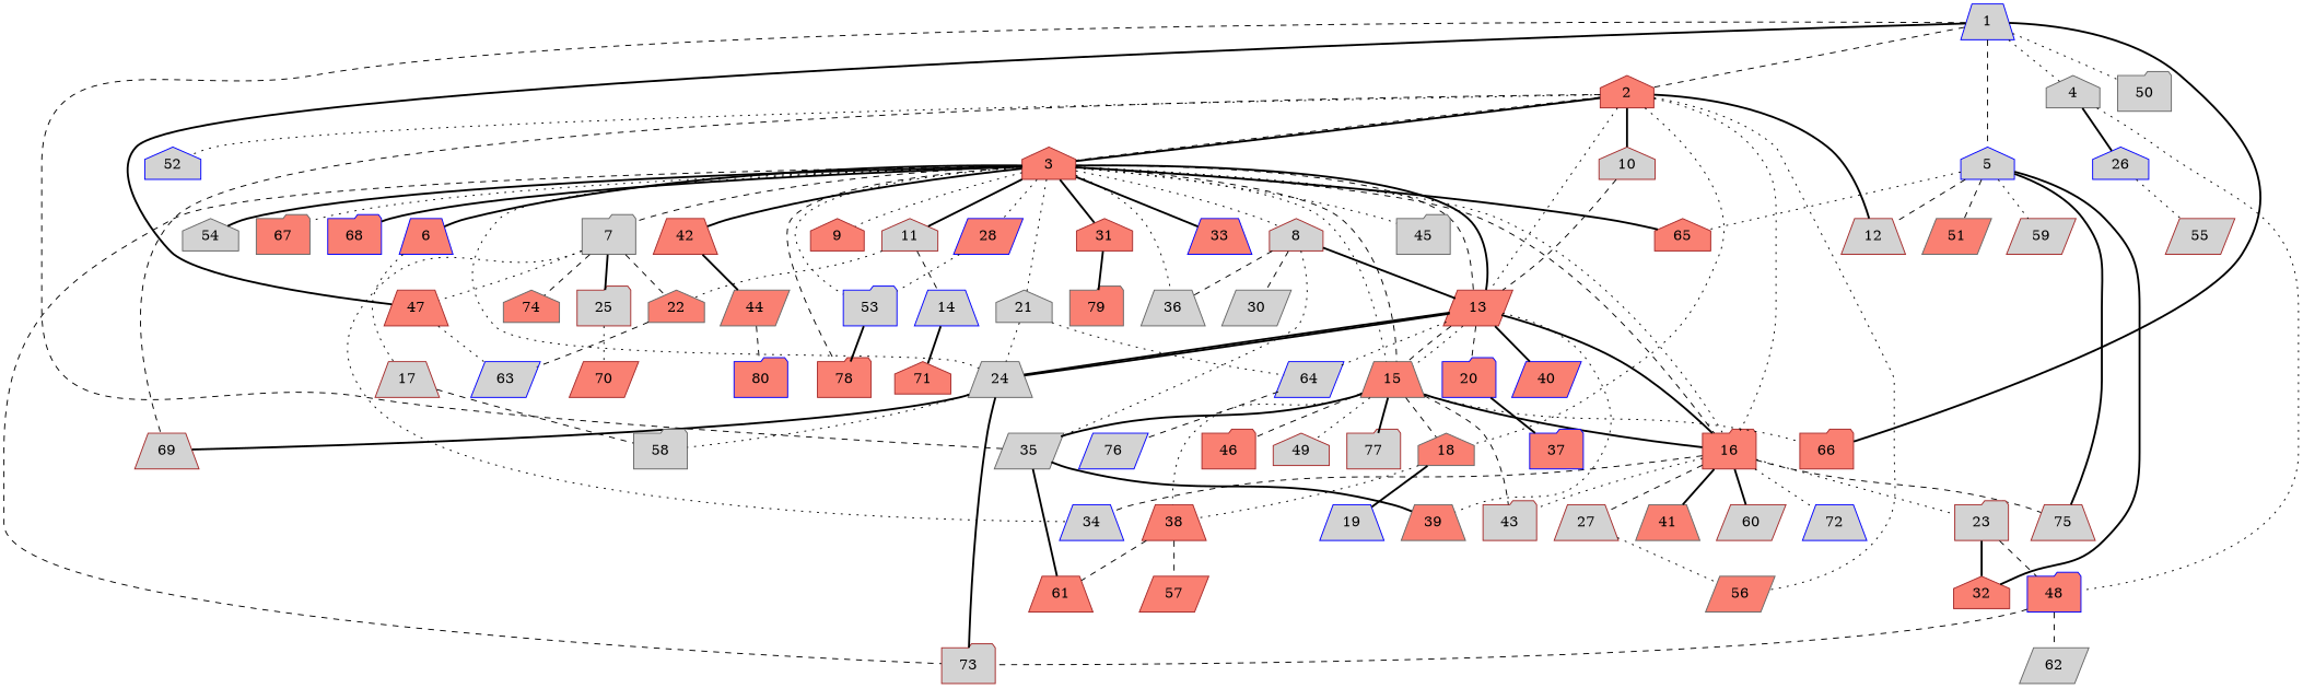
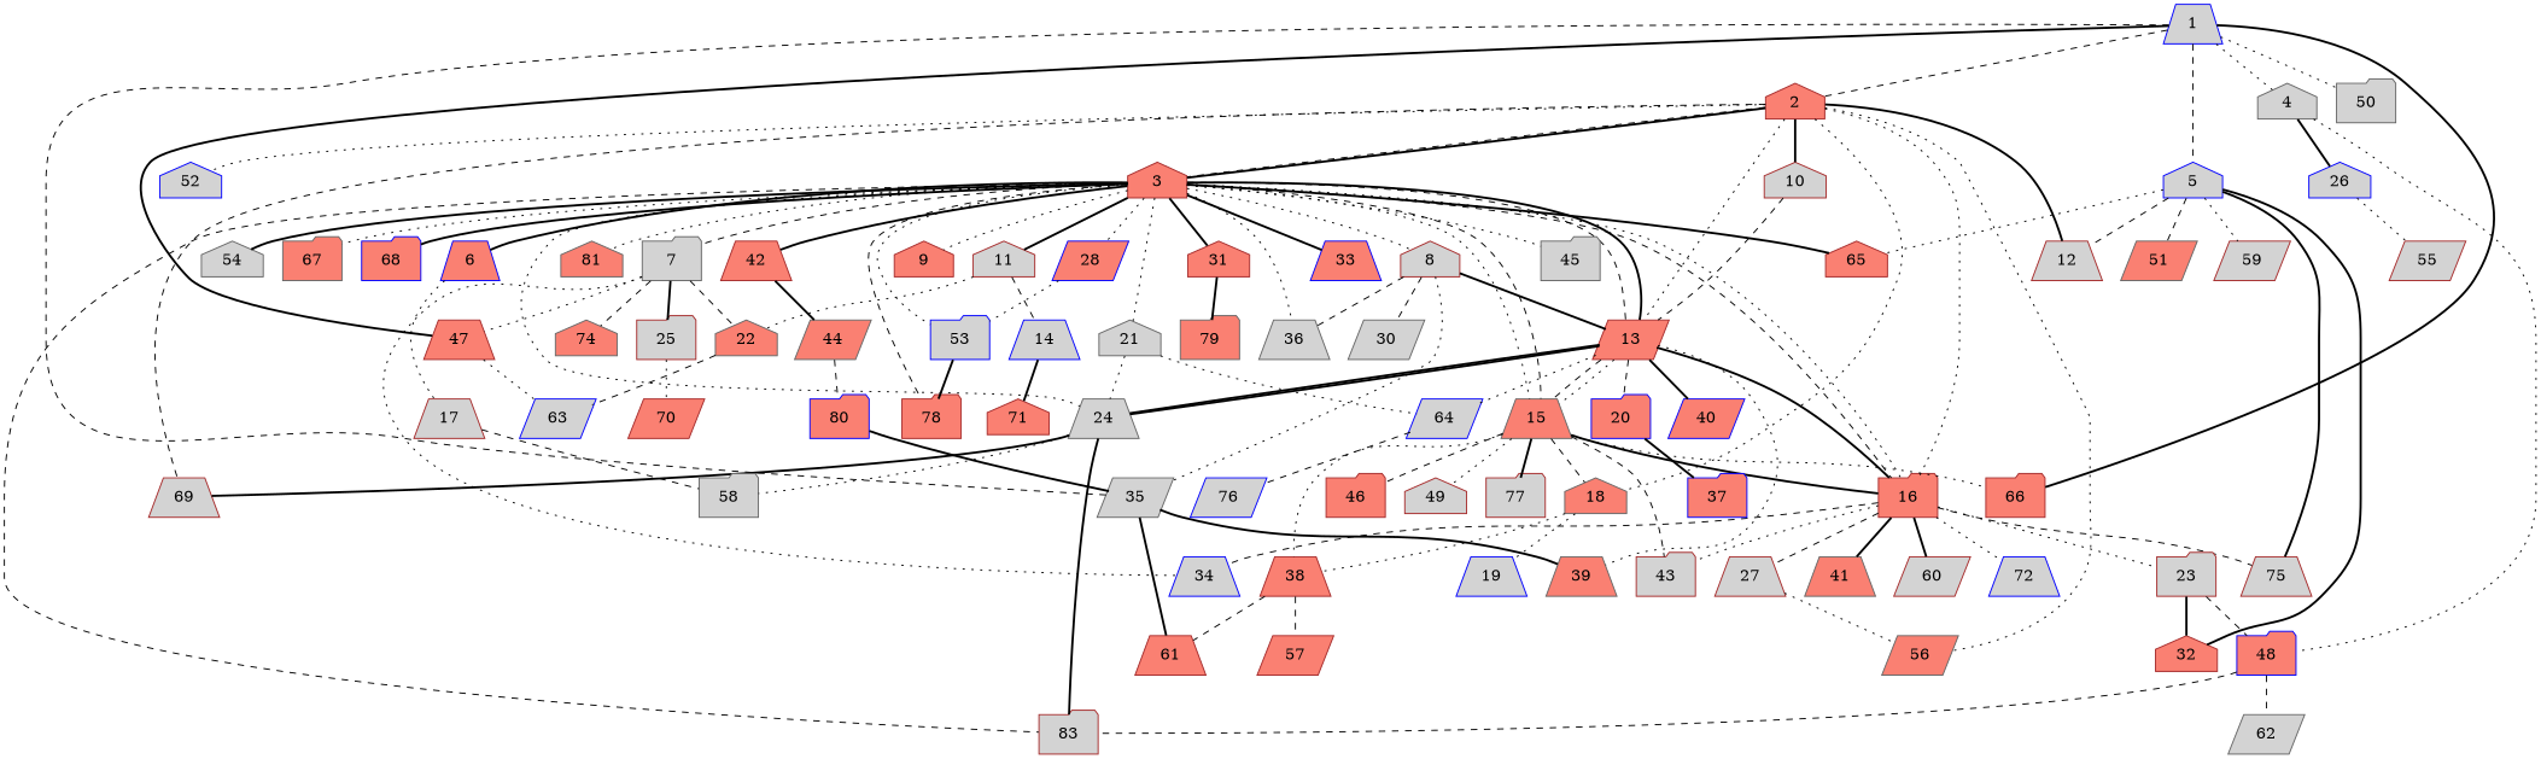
  graph {
    node [color=brown fillcolor=lightgrey shape=trapezium style=filled]
    edge [style=dotted]
    1 [color=blue]
    2 [fillcolor=salmon shape=house]
    4 [color=gray40 shape=house]
    5 [color=blue shape=house]
    35 [color=gray40 shape=parallelogram]
    47 [fillcolor=salmon]
    50 [color=gray40 shape=folder]
    66 [fillcolor=salmon shape=folder]
    3 [fillcolor=salmon shape=house]
    10 [shape=house]
    12
    13 [fillcolor=salmon shape=parallelogram]
    16 [fillcolor=salmon shape=folder]
    18 [color=gray40 fillcolor=salmon shape=house]
    52 [color=blue shape=house]
    56 [color=gray40 fillcolor=salmon shape=parallelogram]
    69
    26 [color=blue shape=house]
    48 [color=blue fillcolor=salmon shape=folder]
    65 [fillcolor=salmon shape=house]
    32 [fillcolor=salmon shape=house]
    51 [color=gray40 fillcolor=salmon shape=parallelogram]
    59 [shape=parallelogram]
    75
    39 [color=gray40 fillcolor=salmon]
    61 [fillcolor=salmon]
    63 [color=blue shape=parallelogram]
    6 [color=blue fillcolor=salmon]
    7 [color=gray40 shape=folder]
    8 [shape=house]
    9 [fillcolor=salmon shape=house]
    11 [shape=house]
    15 [color=gray40 fillcolor=salmon]
    21 [color=gray40 shape=house]
    24 [color=gray40]
    28 [color=blue fillcolor=salmon shape=parallelogram]
    31 [fillcolor=salmon shape=house]
    33 [color=blue fillcolor=salmon]
    36 [color=gray40]
    42 [fillcolor=salmon]
    45 [color=gray40 shape=folder]
    53 [color=blue shape=folder]
    54 [color=gray40 shape=house]
    67 [color=gray40 fillcolor=salmon shape=folder]
    68 [color=blue fillcolor=salmon shape=folder]
-   73 [shape=folder]
+   73 [shape=folder label=83]
    78 [fillcolor=salmon shape=folder]
+   81 [color=gray40 fillcolor=salmon shape=house]
    20 [color=blue fillcolor=salmon shape=folder]
    40 [color=blue fillcolor=salmon shape=parallelogram]
    64 [color=blue shape=parallelogram]
    34 [color=blue]
    43 [shape=folder]
    23 [shape=folder]
    27
    41 [color=gray40 fillcolor=salmon]
    60 [shape=parallelogram]
    72 [color=blue]
    38 [fillcolor=salmon]
    19 [color=blue]
    17
    22 [color=gray40 fillcolor=salmon shape=house]
    25 [shape=folder]
    74 [color=gray40 fillcolor=salmon shape=house]
    30 [color=gray40 shape=parallelogram]
    14 [color=blue]
    46 [fillcolor=salmon shape=folder]
    49 [shape=house]
    77 [shape=folder]
    58 [color=gray40 shape=folder]
    79 [color=gray40 fillcolor=salmon shape=folder]
    44 [color=gray40 fillcolor=salmon shape=parallelogram]
    55 [shape=parallelogram]
    62 [color=gray40 shape=parallelogram]
    70 [fillcolor=salmon shape=parallelogram]
    71 [fillcolor=salmon shape=house]
    37 [color=blue fillcolor=salmon shape=folder]
    76 [color=blue shape=parallelogram]
    57 [fillcolor=salmon shape=parallelogram]
    80 [color=blue fillcolor=salmon shape=folder]
    1 -- 2 [style=dashed]
    1 -- 4
    1 -- 5 [style=dashed]
    1 -- 35 [style=dashed]
    1 -- 47 [style=bold]
    1 -- 50
    1 -- 66 [style=bold]
    2 -- 3 [style=dashed]
    2 -- 3 [style=bold]
    2 -- 10 [style=bold]
    2 -- 12 [style=bold]
    2 -- 13
    2 -- 16
    2 -- 18
    2 -- 52
    2 -- 56
    2 -- 69 [style=dashed]
    4 -- 26 [style=bold]
    4 -- 48
    5 -- 12 [style=dashed]
    5 -- 65
    5 -- 32 [style=bold]
    5 -- 51 [style=dashed]
    5 -- 59
    5 -- 75 [style=bold]
    35 -- 39 [style=bold]
    35 -- 61 [style=bold]
    47 -- 63
    3 -- 13 [style=dashed]
    3 -- 13 [style=bold]
    3 -- 16 [style=dashed]
    3 -- 16
    3 -- 65 [style=bold]
    3 -- 6 [style=bold]
    3 -- 7 [style=dashed]
    3 -- 8
    3 -- 9
    3 -- 11 [style=bold]
    3 -- 15
    3 -- 15 [style=dashed]
    3 -- 21
    3 -- 24
    3 -- 28
    3 -- 31 [style=bold]
    3 -- 33 [style=bold]
    3 -- 36
    3 -- 42 [style=bold]
    3 -- 45
    3 -- 53
    3 -- 54 [style=bold]
    3 -- 67
    3 -- 68 [style=bold]
    3 -- 73 [style=dashed]
    3 -- 78 [style=dashed]
+   3 -- 81
    10 -- 13 [style=dashed]
    13 -- 16 [style=bold]
    13 -- 39
    13 -- 15 [style=dashed]
    13 -- 15
    13 -- 24 [style=bold]
    13 -- 24 [style=bold]
    13 -- 20 [style=dashed]
    13 -- 40 [style=bold]
    13 -- 64
    16 -- 75 [style=dashed]
    16 -- 34 [style=dashed]
    16 -- 43
    16 -- 23
    16 -- 27 [style=dashed]
    16 -- 41 [style=bold]
    16 -- 60 [style=bold]
    16 -- 72
    18 -- 38
-   18 -- 19 [style=bold]
+   18 -- 19
    26 -- 55
    48 -- 73 [style=dashed]
    48 -- 62 [style=dashed]
    6 -- 17
    7 -- 47
    7 -- 34
    7 -- 22 [style=dashed]
    7 -- 25 [style=bold]
    7 -- 74 [style=dashed]
    8 -- 35
    8 -- 13 [style=bold]
    8 -- 36 [style=dashed]
    8 -- 30 [style=dashed]
    11 -- 22
    11 -- 14 [style=dashed]
-   15 -- 35 [style=bold]
+   80 -- 35 [style=bold]
    15 -- 66
    15 -- 16 [style=bold]
    15 -- 18 [style=dashed]
    15 -- 43 [style=dashed]
    15 -- 38
    15 -- 46 [style=dashed]
    15 -- 49
    15 -- 77 [style=bold]
    21 -- 24
    21 -- 64
    24 -- 69 [style=bold]
    24 -- 73 [style=bold]
    24 -- 58
    28 -- 53
    31 -- 79 [style=bold]
    42 -- 44 [style=bold]
    53 -- 78 [style=bold]
    20 -- 37 [style=bold]
    64 -- 76 [style=dashed]
    23 -- 48 [style=dashed]
    23 -- 32 [style=bold]
    27 -- 56
    38 -- 61 [style=dashed]
    38 -- 57 [style=dashed]
    17 -- 58 [style=dashed]
    22 -- 63 [style=dashed]
    25 -- 70
    14 -- 71 [style=bold]
    44 -- 80 [style=dashed]
  }
